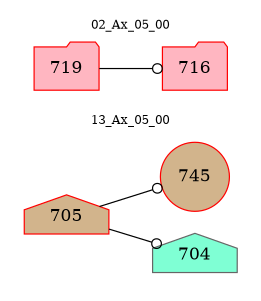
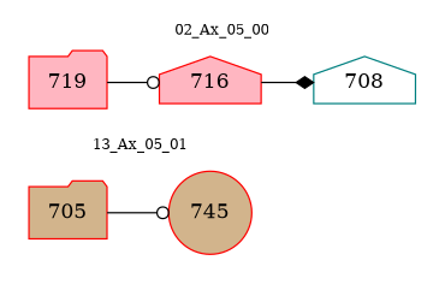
  digraph {
    rankdir=LR
    node [color=red fillcolor=tan shape=folder style=filled]
    edge [arrowhead=odot color=black]
-   n1 [label=705 shape=house]
-   n2 [color=gray40 fillcolor=aquamarine label=704 shape=house]
+   n1 [label=705]
    n3 [label=745 shape=circle]
-   n4 [fillcolor=lightpink label=716]
+   n4 [fillcolor=lightpink label=716 shape=house]
+   n5 [color=teal fillcolor=white label=708 shape=house]
    n6 [fillcolor=lightpink label=719]
    subgraph cluster_1 {
      color=white
      fontsize=10
-     label="13_Ax_05_00"
+     label="13_Ax_05_01"
      n1
-     n2
      n3
    }
    subgraph cluster_2 {
      color=white
      fontsize=10
      label="02_Ax_05_00"
      n4
+     n5
      n6
    }
-   n1 -> n2
    n1 -> n3
+   n4 -> n5 [arrowhead=diamond]
    n6 -> n4
  }
